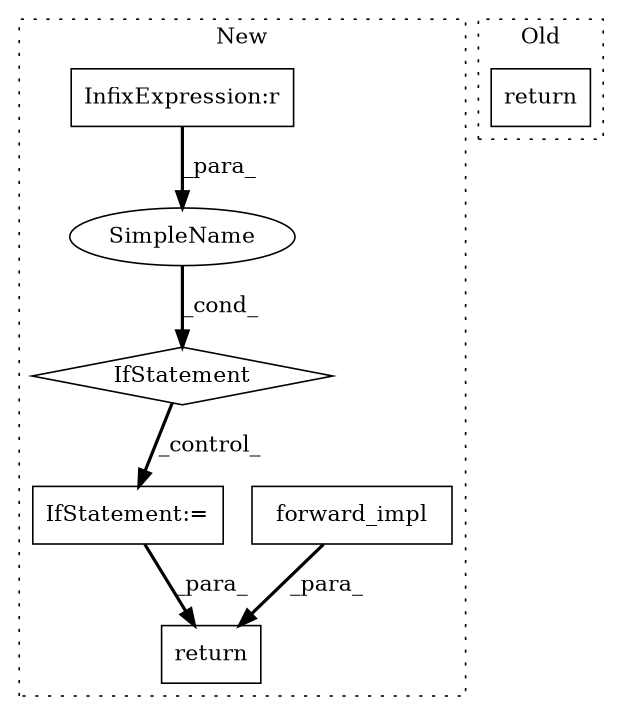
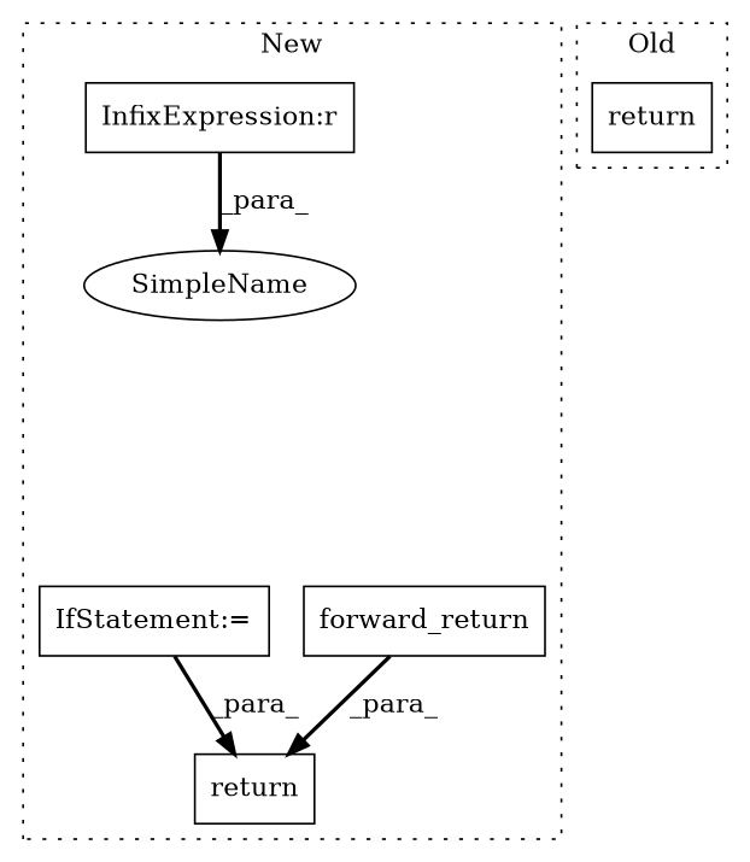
  digraph {
    node [a=41 l=7 shape=box]
    edge [style=bold]
-   n1 [a=32 l="13,1" label=forward_impl s="31120,31165"]
+   n1 [a=32 l="13,1" label=forward_return s="31120,31165"]
    n2 [label=return s=31608]
    n3 [a=7 l=1 label="IfStatement:=" s=31212]
-   n4 [a=25 l="4,2" label=IfStatement s="31172,31197" shape=diamond]
    n5 [a=42 label=SimpleName shape=ellipse l=""]
    n6 [a=27 l=3 label="InfixExpression:r" s=31185]
    n7 [label=return s=28339]
    subgraph cluster_1 {
      label=New
      style=dotted
      n1
      n2
      n3
-     n4
      n5
      n6
    }
    subgraph cluster_2 {
      label=Old
      style=dotted
      n7
    }
    n1 -> n2 [label=_para_]
    n3 -> n2 [label=_para_]
-   n4 -> n3 [label=_control_]
-   n5 -> n4 [label=_cond_]
    n6 -> n5 [label=_para_]
  }
